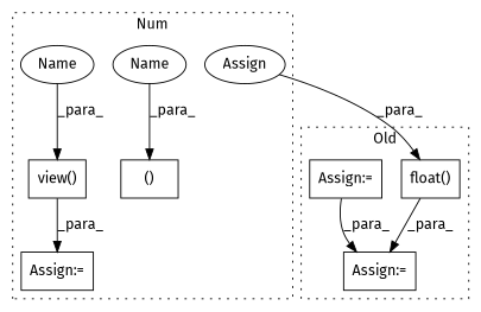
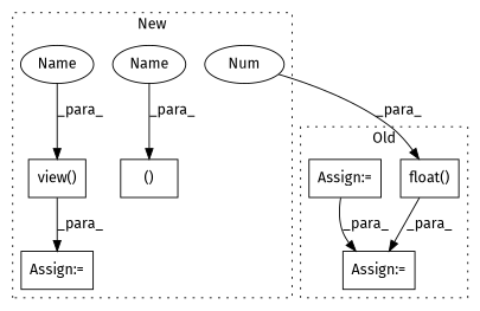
  digraph {
    fontname="Fira Sans"
    node [a=68 fontname="Fira Sans" l=3 shape=box]
    edge [fontname="Fira Sans"]
    n1 [a=75 l=33 label="float()" s=960]
    n2 [l=4 label="Assign:=" s=1316]
    n3 [label="Assign:=" s=1007]
    n4 [a=75 l="16,1" label="view()" s="2175,2216"]
-   n5 [a=76 l=2 label=Assign s=2194 shape=ellipse]
+   n5 [a=76 l=2 label=Num s=2194 shape=ellipse]
    n6 [label="Assign:=" s=2172]
    n7 [a=54 l=9 label="()" s=1146]
    n8 [a=87 l=1 label=Name s=1145 shape=ellipse]
    n9 [a=87 l=1 label=Name s=2191 shape=ellipse]
    subgraph cluster_1 {
      label=Old
      style=dotted
      n1
      n2
      n3
    }
    subgraph cluster_2 {
-     label=Num
+     label=New
      style=dotted
      n4
      n5
      n6
      n7
      n8
      n9
    }
    n1 -> n2 [label=_para_]
    n3 -> n2 [label=_para_]
    n4 -> n6 [label=_para_]
    n5 -> n1 [label=_para_]
    n8 -> n7 [label=_para_]
    n9 -> n4 [label=_para_]
  }
